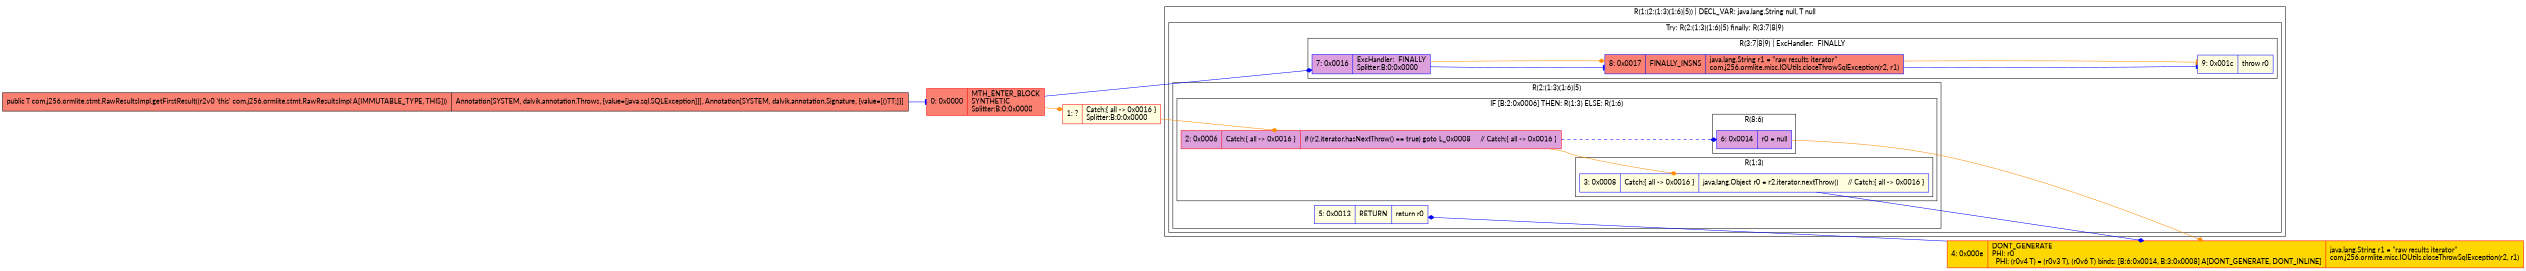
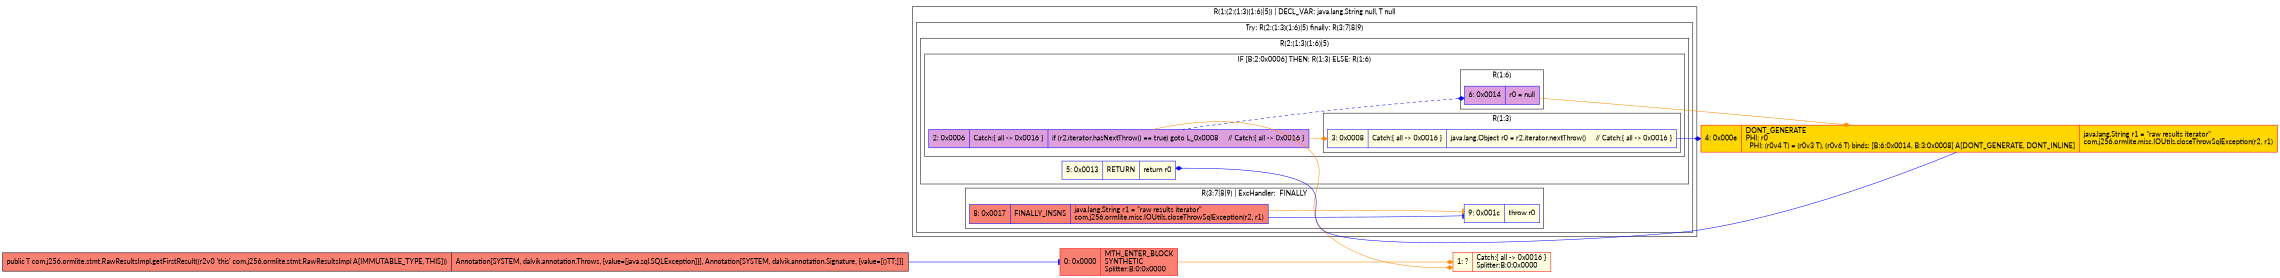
  digraph {
    fontname=Lato
    rankdir=LR
    node [color=blue fillcolor=lightyellow fontname=Lato shape=record style=filled]
    edge [arrowhead=diamond color=blue fontname=Lato]
    n1 [label="{3\:\ 0x0008|Catch:\{ all \-\> 0x0016 \}\l|java.lang.Object r0 = r2.iterator.nextThrow()     \/\/ Catch:\{ all \-\> 0x0016 \}\l}"]
    n2 [fillcolor=plum label="{6\:\ 0x0014|r0 = null\l}"]
-   n3 [color=red fillcolor=plum label="{2\:\ 0x0006|Catch:\{ all \-\> 0x0016 \}\l|if (r2.iterator.hasNextThrow() == true) goto L_0x0008     \/\/ Catch:\{ all \-\> 0x0016 \}\l}"]
+   n3 [fillcolor=plum label="{2\:\ 0x0006|Catch:\{ all \-\> 0x0016 \}\l|if (r2.iterator.hasNextThrow() == true) goto L_0x0008     \/\/ Catch:\{ all \-\> 0x0016 \}\l}"]
    n4 [label="{5\:\ 0x0013|RETURN\l|return r0\l}"]
-   n5 [fillcolor=plum label="{7\:\ 0x0016|ExcHandler:  FINALLY\lSplitter:B:0:0x0000\l}"]
    n6 [fillcolor=salmon label="{8\:\ 0x0017|FINALLY_INSNS\l|java.lang.String r1 = \"raw results iterator\"\lcom.j256.ormlite.misc.IOUtils.closeThrowSqlException(r2, r1)\l}"]
    n7 [label="{9\:\ 0x001c|throw r0\l}"]
    n8 [color=red fillcolor=gold label="{4\:\ 0x000e|DONT_GENERATE\lPHI: r0 \l  PHI: (r0v4 T) = (r0v3 T), (r0v6 T) binds: [B:6:0x0014, B:3:0x0008] A[DONT_GENERATE, DONT_INLINE]\l|java.lang.String r1 = \"raw results iterator\"\lcom.j256.ormlite.misc.IOUtils.closeThrowSqlException(r2, r1)\l}"]
    n9 [color=red fillcolor=salmon label="{0\:\ 0x0000|MTH_ENTER_BLOCK\lSYNTHETIC\lSplitter:B:0:0x0000\l}"]
    n10 [color=red label="{1\:\ ?|Catch:\{ all \-\> 0x0016 \}\lSplitter:B:0:0x0000\l}"]
    n11 [fillcolor=salmon label="{public T com.j256.ormlite.stmt.RawResultsImpl.getFirstResult((r2v0 'this' com.j256.ormlite.stmt.RawResultsImpl A[IMMUTABLE_TYPE, THIS]))  | Annotation[SYSTEM, dalvik.annotation.Throws, \{value=[java.sql.SQLException]\}], Annotation[SYSTEM, dalvik.annotation.Signature, \{value=[()TT;]\}]\l}" color=""]
    subgraph cluster_1 {
      label="R(1:(2:(1:3)(1:6)|5)) | DECL_VAR: java.lang.String null, T null\l"
      subgraph cluster_2 {
        label="Try: R(2:(1:3)(1:6)|5) finally: R(3:7|8|9)"
        subgraph cluster_3 {
          label="R(2:(1:3)(1:6)|5)"
          n4
          subgraph cluster_4 {
            label="IF [B:2:0x0006] THEN: R(1:3) ELSE: R(1:6)"
            n3
            subgraph cluster_5 {
              label="R(1:3)"
              n1
            }
            subgraph cluster_6 {
-             label="R(8:6)"
+             label="R(1:6)"
              n2
            }
          }
        }
        subgraph cluster_7 {
          label="R(3:7|8|9) | ExcHandler:  FINALLY\l"
-         n5
          n6
          n7
        }
      }
    }
    subgraph cluster_8 {
      label="R(3:7|8|9) | ExcHandler:  FINALLY\l"
    }
    n1 -> n8
    n2 -> n8 [color=darkorange]
    n3 -> n1 [color=darkorange]
    n3 -> n2 [style=dashed]
-   n5 -> n6 [arrowhead=tee]
-   n5 -> n6 [color=darkorange]
    n6 -> n7 [arrowhead=tee]
    n6 -> n7 [arrowhead=tee color=darkorange]
    n8 -> n4
-   n9 -> n5
    n9 -> n10 [color=darkorange]
-   n10 -> n3 [color=darkorange]
+   n3 -> n10 [color=darkorange]
    n11 -> n9 [arrowhead=tee]
  }
